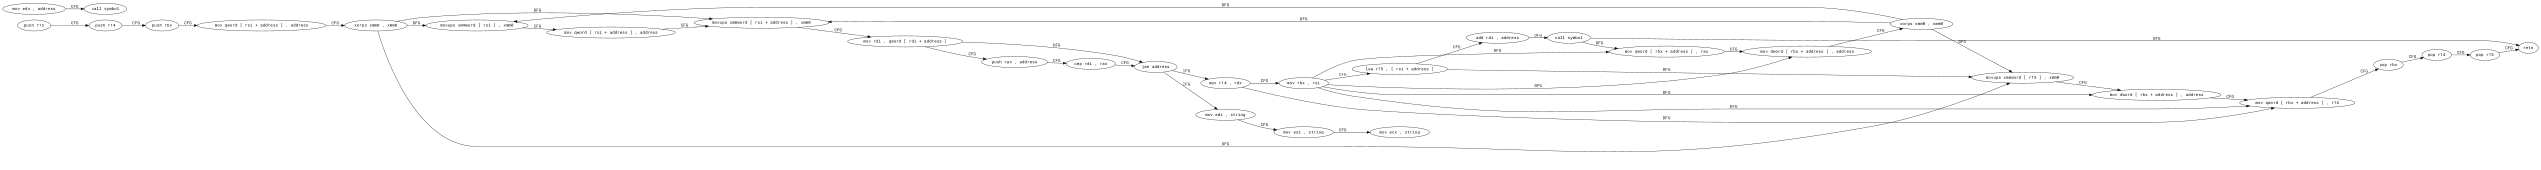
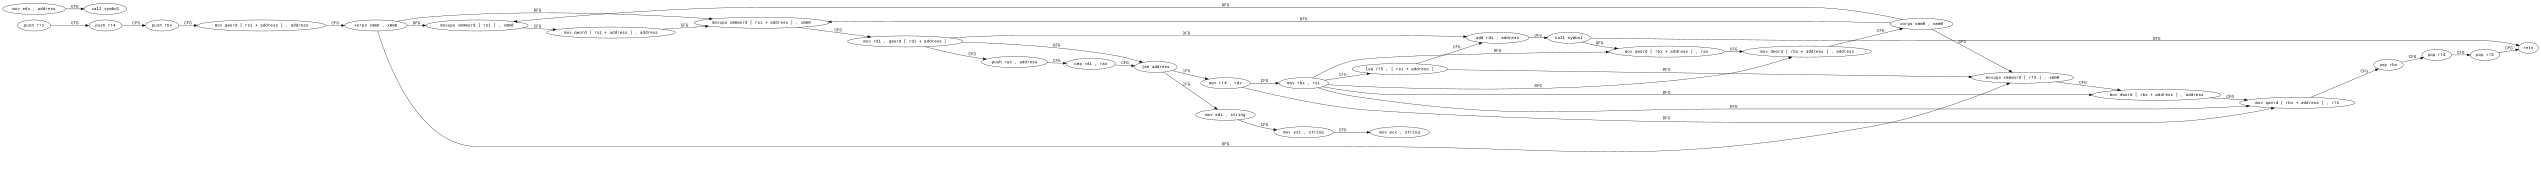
  digraph {
    fontname="Roboto Mono"
    rankdir=LR
    node [fontname="Roboto Mono"]
    edge [fontname="Roboto Mono"]
    n1 [label="push r15"]
    n2 [label="push r14"]
    n3 [label="push rbx"]
    n4 [label="mov qword [ rsi + address ] , address"]
    n5 [label="xorps xmm0 , xmm0"]
    n6 [label="movups xmmword [ rsi ] , xmm0"]
    n7 [label="movups xmmword [ rsi + address ] , xmm0"]
    n8 [label="movups xmmword [ r15 ] , xmm0"]
    n9 [label="mov qword [ rsi + address ] , address"]
    n10 [label="mov rdi , qword [ rdi + address ]"]
    n11 [label="mov dword [ rbx + address ] , address"]
    n12 [label="push rax , address"]
    n13 [label="jae address"]
    n14 [label="add rdi , address"]
    n15 [label="cmp rdi , rax"]
    n16 [label="mov edi , string"]
    n17 [label="mov r14 , rdx"]
    n18 [label="call symbol"]
    n19 [label="mov esi , string"]
    n20 [label="mov rbx , rsi"]
    n21 [label="mov qword [ rbx + address ] , r14"]
    n22 [label="mov ecx , string"]
    n23 [label="lea r15 , [ rsi + address ]"]
    n24 [label="mov qword [ rbx + address ] , rax"]
    n25 [label="mov dword [ rbx + address ] , address"]
    n26 [label="pop rbx"]
    n27 [label="mov edx , address"]
    n28 [label="call symbol"]
    n29 [label="xorps xmm0 , xmm0"]
    n30 [label=retn]
    n31 [label="pop r14"]
    n32 [label="pop r15"]
    n1 -> n2 [label=CFG]
    n2 -> n3 [label=CFG]
    n3 -> n4 [label=CFG]
    n4 -> n5 [label=CFG]
    n5 -> n6 [label=DFG]
    n5 -> n7 [label=DFG]
    n5 -> n8 [label=DFG]
    n6 -> n9 [label=CFG]
    n7 -> n10 [label=CFG]
    n8 -> n11 [label=CFG]
    n9 -> n7 [label=CFG]
    n10 -> n12 [label=CFG]
    n10 -> n13 [label=DFG]
+   n10 -> n14 [label=DFG]
    n11 -> n21 [label=CFG]
    n12 -> n15 [label=CFG]
    n13 -> n16 [label=CFG]
    n13 -> n17 [label=CFG]
    n14 -> n18 [label=DFG]
    n15 -> n13 [label=CFG]
    n16 -> n19 [label=CFG]
    n17 -> n20 [label=CFG]
    n17 -> n21 [label=DFG]
    n18 -> n24 [label=DFG]
    n18 -> n30 [label=DFG]
    n19 -> n22 [label=CFG]
    n20 -> n11 [label=DFG]
    n20 -> n21 [label=DFG]
    n20 -> n23 [label=CFG]
    n20 -> n24 [label=DFG]
    n20 -> n25 [label=DFG]
    n21 -> n26 [label=CFG]
    n23 -> n8 [label=DFG]
    n23 -> n14 [label=CFG]
    n24 -> n25 [label=CFG]
    n25 -> n29 [label=CFG]
    n26 -> n31 [label=CFG]
    n27 -> n28 [label=CFG]
    n29 -> n6 [label=DFG]
    n29 -> n7 [label=DFG]
    n29 -> n8 [label=DFG]
    n31 -> n32 [label=CFG]
    n32 -> n30 [label=CFG]
  }
